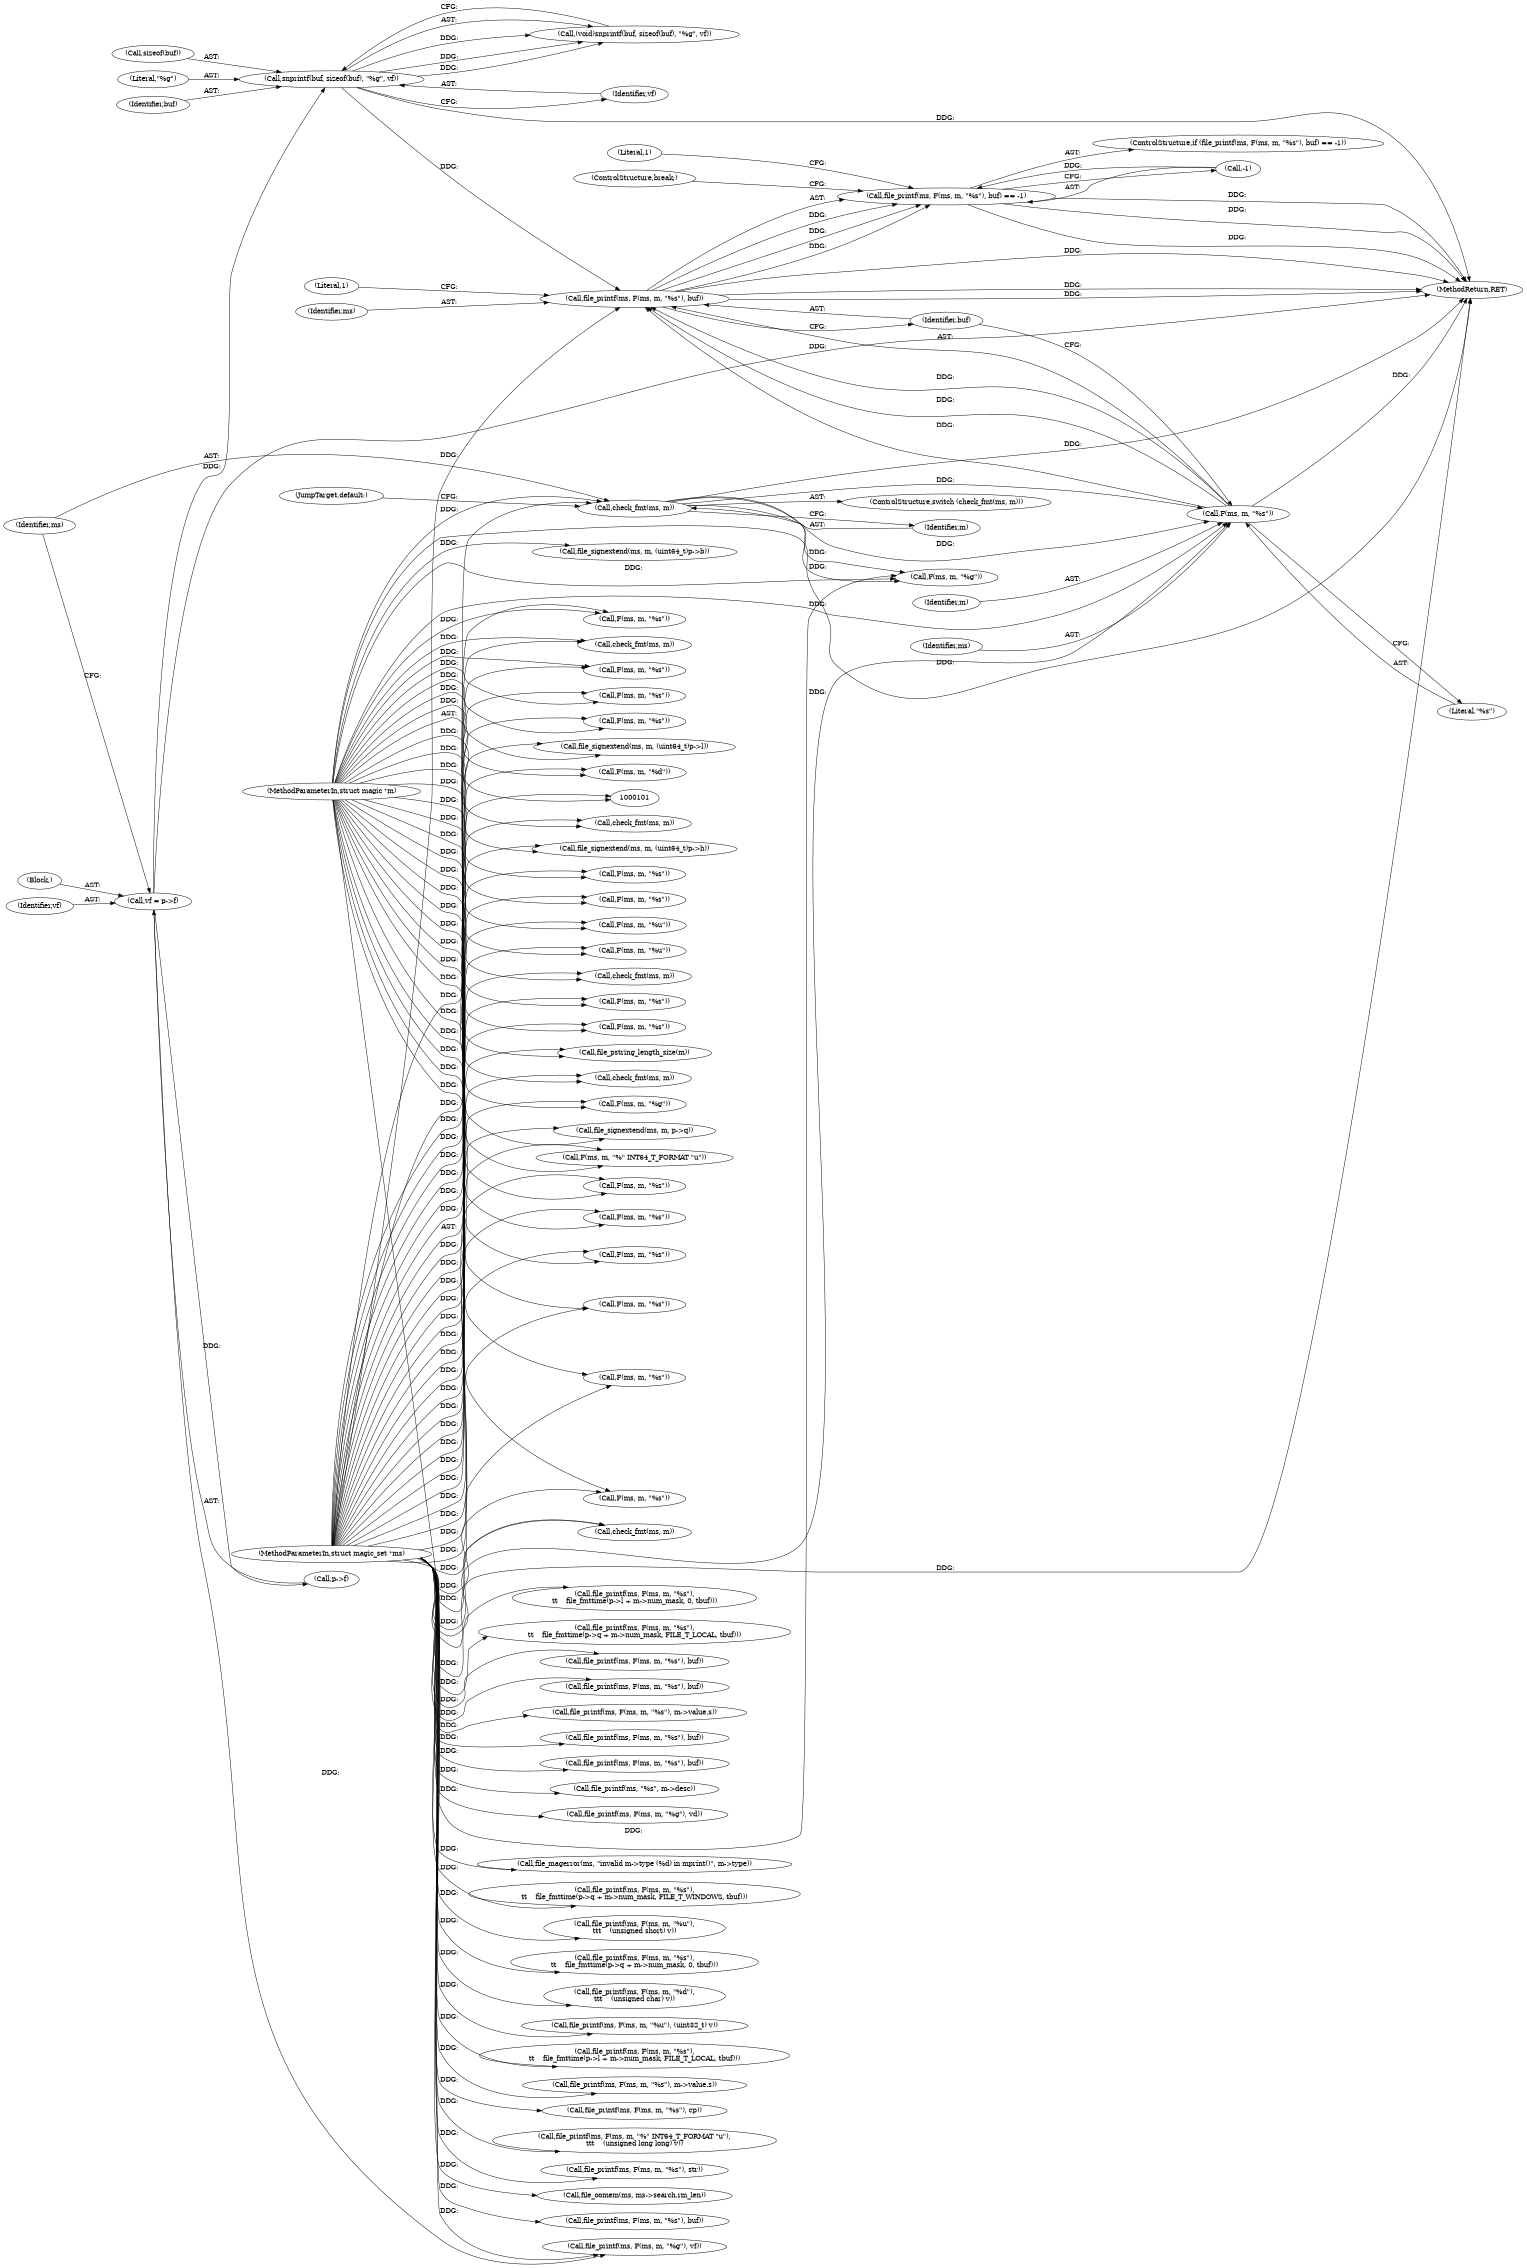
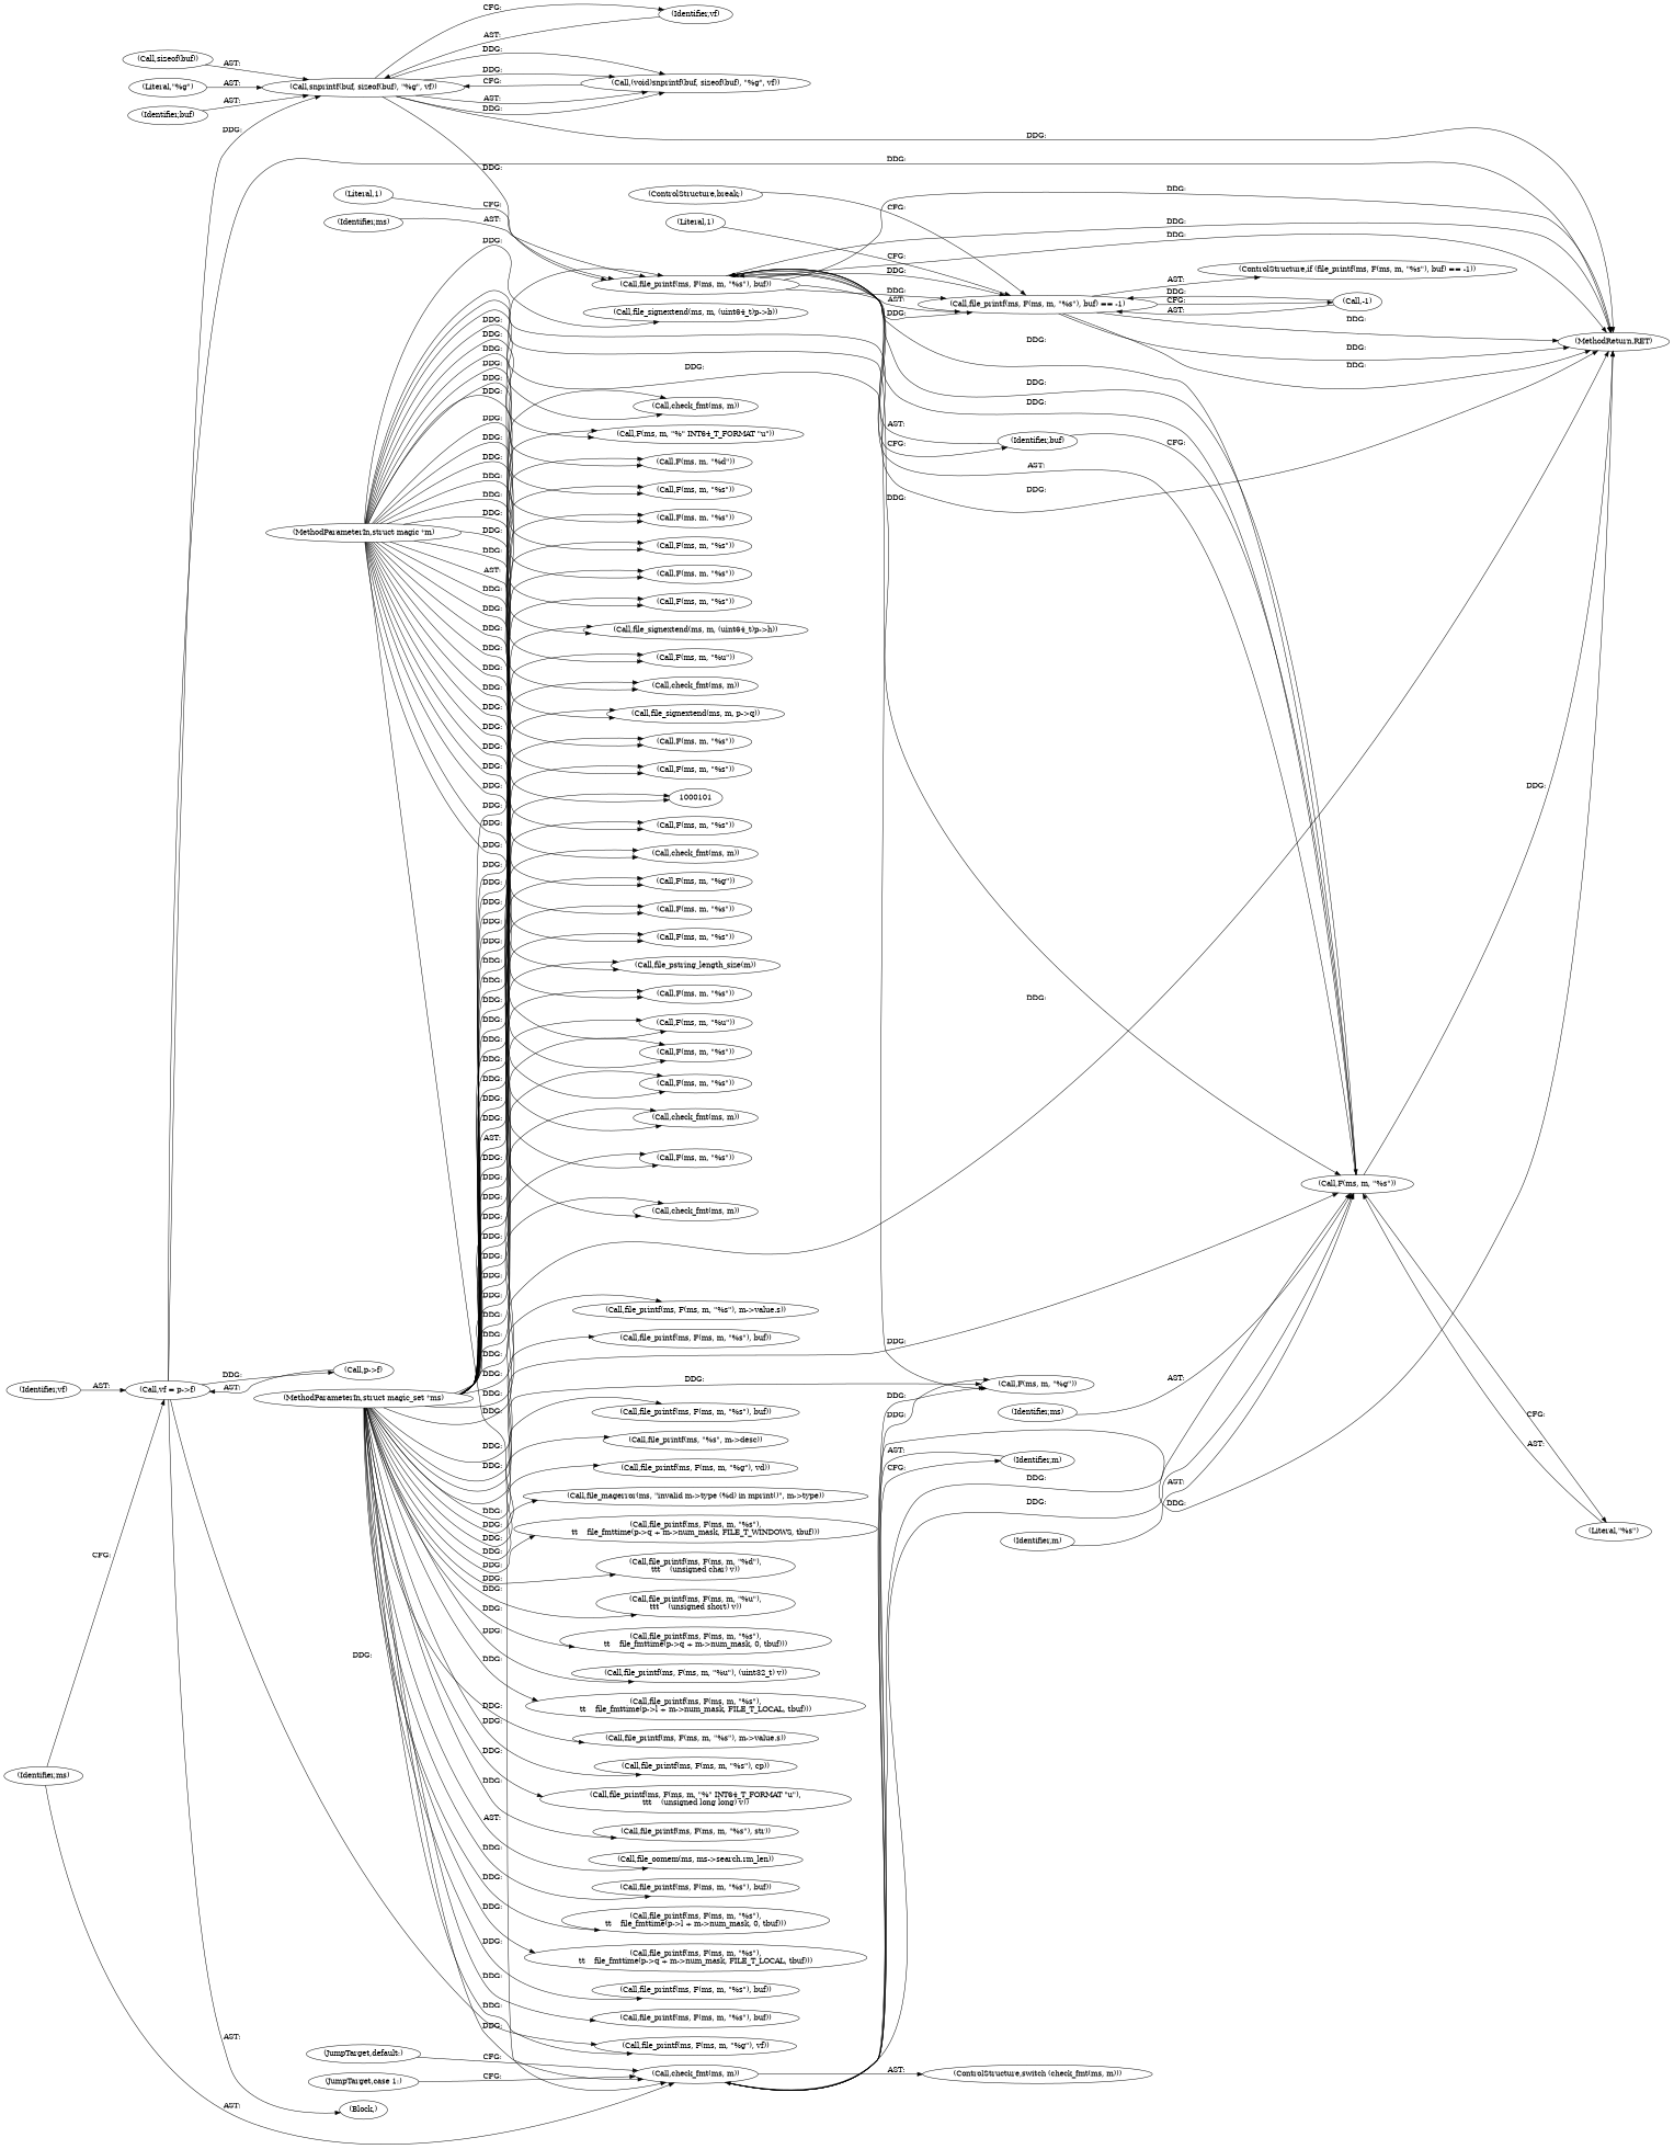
  digraph {
    rankdir=LR
    n1 [label="(Call,file_printf(ms, F(ms, m, \"%s\"), buf))"]
    n2 [label="(Call,file_printf(ms, F(ms, m, \"%s\"), buf) == -1)"]
    n3 [label="(MethodReturn,RET)"]
    n4 [label="(Identifier,buf)"]
    n5 [label="(ControlStructure,if (file_printf(ms, F(ms, m, \"%s\"), buf) == -1))"]
    n6 [label="(Call,-1)"]
    n7 [label="(Call,F(ms, m, \"%s\"))"]
    n8 [label="(Literal,\"%s\")"]
    n9 [label="(Call,check_fmt(ms, m))"]
    n10 [label="(ControlStructure,switch (check_fmt(ms, m)))"]
    n11 [label="(Call,F(ms, m, \"%g\"))"]
    n12 [label="(Identifier,m)"]
    n13 [label="(MethodParameterIn,struct magic_set *ms)"]
    n14 [label="(Call,file_printf(ms, F(ms, m, \"%u\"),\n\t\t\t    (unsigned short) v))"]
    n15 [label="(Call,file_printf(ms, F(ms, m, \"%s\"),\n\t\t    file_fmttime(p->q + m->num_mask, 0, tbuf)))"]
    n16 [label="(Call,F(ms, m, \"%s\"))"]
    n17 [label="(Call,file_printf(ms, F(ms, m, \"%\" INT64_T_FORMAT \"u\"),\n\t\t\t    (unsigned long long) v))"]
    n18 [label="(Call,file_printf(ms, F(ms, m, \"%s\"), str))"]
    n19 [label="(Call,F(ms, m, \"%s\"))"]
    n20 [label="(Call,F(ms, m, \"%s\"))"]
    n21 [label="(Call,check_fmt(ms, m))"]
    n22 [label="(Call,file_oomem(ms, ms->search.rm_len))"]
    n23 [label="(Call,file_printf(ms, F(ms, m, \"%s\"), buf))"]
    n24 [label="(Call,file_printf(ms, F(ms, m, \"%s\"),\n\t\t    file_fmttime(p->l + m->num_mask, 0, tbuf)))"]
    n25 [label="(Call,file_printf(ms, F(ms, m, \"%s\"),\n\t\t    file_fmttime(p->q + m->num_mask, FILE_T_LOCAL, tbuf)))"]
    n26 [label="(Call,F(ms, m, \"%s\"))"]
    n27 [label="(Call,file_printf(ms, F(ms, m, \"%s\"), buf))"]
    n28 [label="(Call,F(ms, m, \"%d\"))"]
    n29 [label="(Call,file_printf(ms, F(ms, m, \"%s\"), buf))"]
    n30 [label="(Call,F(ms, m, \"%s\"))"]
    n31 [label="(Call,file_printf(ms, F(ms, m, \"%s\"), m->value.s))"]
    n32 [label="(Call,F(ms, m, \"%s\"))"]
-   n33 [label="(Call,file_signextend(ms, m, (uint64_t)p->l))"]
    n34 [label="(Call,F(ms, m, \"%u\"))"]
    n35 [label="(Call,check_fmt(ms, m))"]
    n36 [label="(Call,F(ms, m, \"%s\"))"]
    n37 [label="(Call,file_printf(ms, F(ms, m, \"%s\"), buf))"]
    n38 [label="(Call,file_printf(ms, F(ms, m, \"%s\"), buf))"]
    n39 [label="(Call,check_fmt(ms, m))"]
    n40 [label="(Call,file_printf(ms, \"%s\", m->desc))"]
    n41 [label="(Call,file_printf(ms, F(ms, m, \"%g\"), vf))"]
    n42 [label="(Call,F(ms, m, \"%s\"))"]
    n43 [label="(Call,F(ms, m, \"%u\"))"]
    n44 [label="(Call,check_fmt(ms, m))"]
    n45 [label="(Call,file_printf(ms, F(ms, m, \"%s\"), cp))"]
    n46 [label="(Call,F(ms, m, \"%\" INT64_T_FORMAT \"u\"))"]
    n47 [label="(Call,file_printf(ms, F(ms, m, \"%g\"), vd))"]
    n48 [label="(Call,F(ms, m, \"%s\"))"]
    n49 [label="(Call,F(ms, m, \"%s\"))"]
    n50 [label="(Call,F(ms, m, \"%s\"))"]
    n51 [label="(Call,F(ms, m, \"%g\"))"]
    n52 [label="(Call,file_magerror(ms, \"invalid m->type (%d) in mprint()\", m->type))"]
    n53 [label="(Call,F(ms, m, \"%s\"))"]
    n54 [label="(Call,file_printf(ms, F(ms, m, \"%s\"),\n\t\t    file_fmttime(p->q + m->num_mask, FILE_T_WINDOWS, tbuf)))"]
    n55 [label="(Call,F(ms, m, \"%s\"))"]
    n56 [label="(Call,file_printf(ms, F(ms, m, \"%d\"),\n\t\t\t    (unsigned char) v))"]
    n57 [label="(Call,check_fmt(ms, m))"]
    n58 [label="(Call,file_printf(ms, F(ms, m, \"%u\"), (uint32_t) v))"]
    n59 [label="(Call,F(ms, m, \"%s\"))"]
    n60 [label="(Call,file_signextend(ms, m, (uint64_t)p->h))"]
    n61 [label="(Call,file_signextend(ms, m, p->q))"]
    n62 [label="(Call,file_printf(ms, F(ms, m, \"%s\"),\n\t\t    file_fmttime(p->l + m->num_mask, FILE_T_LOCAL, tbuf)))"]
    n63 [label="(Call,file_printf(ms, F(ms, m, \"%s\"), m->value.s))"]
    1000101
    n65 [label="(Call,file_pstring_length_size(m))"]
    n66 [label="(Call,file_signextend(ms, m, (uint64_t)p->b))"]
    n67 [label="(MethodParameterIn,struct magic *m)"]
    n68 [label="(Call,snprintf(buf, sizeof(buf), \"%g\", vf))"]
    n69 [label="(Call,(void)snprintf(buf, sizeof(buf), \"%g\", vf))"]
    n70 [label="(Identifier,vf)"]
    n71 [label="(Call,vf = p->f)"]
    n72 [label="(Block,)"]
    n73 [label="(Call,p->f)"]
    n74 [label="(JumpTarget,default:)"]
    n75 [label="(Identifier,ms)"]
    n76 [label="(Call,sizeof(buf))"]
    n77 [label="(Identifier,vf)"]
    n78 [label="(ControlStructure,break;)"]
    n79 [label="(Identifier,ms)"]
    n80 [label="(Literal,\"%g\")"]
    n81 [label="(Literal,1)"]
    n82 [label="(Literal,1)"]
    n83 [label="(Identifier,m)"]
    n84 [label="(Identifier,ms)"]
    n85 [label="(Identifier,buf)"]
+   n86 [label="(JumpTarget,case 1:)"]
    n1 -> n2 [label="AST: "]
    n1 -> n2 [label="DDG: "]
    n1 -> n2 [label="DDG: "]
    n1 -> n2 [label="DDG: "]
    n1 -> n3 [label="DDG: "]
    n1 -> n3 [label="DDG: "]
    n1 -> n3 [label="DDG: "]
    n1 -> n4 [label="CFG: "]
    n2 -> n3 [label="DDG: "]
    n2 -> n3 [label="DDG: "]
    n2 -> n3 [label="DDG: "]
    n2 -> n5 [label="AST: "]
    n2 -> n6 [label="CFG: "]
    n4 -> n1 [label="AST: "]
    n4 -> n7 [label="CFG: "]
    n6 -> n2 [label="AST: "]
    n6 -> n2 [label="DDG: "]
    n7 -> n1 [label="AST: "]
    n7 -> n1 [label="DDG: "]
    n7 -> n1 [label="DDG: "]
    n7 -> n1 [label="DDG: "]
    n7 -> n3 [label="DDG: "]
    n7 -> n8 [label="CFG: "]
    n8 -> n7 [label="AST: "]
    n9 -> n3 [label="DDG: "]
    n9 -> n7 [label="DDG: "]
    n9 -> n7 [label="DDG: "]
    n9 -> n10 [label="AST: "]
    n9 -> n11 [label="DDG: "]
    n9 -> n11 [label="DDG: "]
    n9 -> n12 [label="CFG: "]
    n12 -> n9 [label="AST: "]
    n13 -> n1 [label="DDG: "]
    n13 -> n3 [label="DDG: "]
    n13 -> n7 [label="DDG: "]
    n13 -> n9 [label="DDG: "]
    n13 -> n11 [label="DDG: "]
    n13 -> n14 [label="DDG: "]
    n13 -> n15 [label="DDG: "]
    n13 -> n16 [label="DDG: "]
    n13 -> n17 [label="DDG: "]
    n13 -> n18 [label="DDG: "]
    n13 -> n19 [label="DDG: "]
    n13 -> n20 [label="DDG: "]
    n13 -> n21 [label="DDG: "]
-   n13 -> n22 [label="DDG: "]
+   n13 -> n22 [label="AST: "]
    n13 -> n23 [label="DDG: "]
    n13 -> n24 [label="DDG: "]
    n13 -> n25 [label="DDG: "]
    n13 -> n26 [label="DDG: "]
    n13 -> n27 [label="DDG: "]
    n13 -> n28 [label="DDG: "]
    n13 -> n29 [label="DDG: "]
    n13 -> n30 [label="DDG: "]
    n13 -> n31 [label="DDG: "]
    n13 -> n32 [label="DDG: "]
-   n13 -> n33 [label="DDG: "]
    n13 -> n34 [label="DDG: "]
    n13 -> n35 [label="DDG: "]
    n13 -> n36 [label="DDG: "]
    n13 -> n37 [label="DDG: "]
    n13 -> n38 [label="DDG: "]
    n13 -> n39 [label="DDG: "]
    n13 -> n40 [label="DDG: "]
    n13 -> n41 [label="DDG: "]
    n13 -> n42 [label="DDG: "]
    n13 -> n43 [label="DDG: "]
    n13 -> n44 [label="DDG: "]
    n13 -> n45 [label="DDG: "]
    n13 -> n46 [label="DDG: "]
    n13 -> n47 [label="DDG: "]
    n13 -> n48 [label="DDG: "]
    n13 -> n49 [label="DDG: "]
    n13 -> n50 [label="DDG: "]
    n13 -> n51 [label="DDG: "]
    n13 -> n52 [label="DDG: "]
    n13 -> n53 [label="DDG: "]
    n13 -> n54 [label="DDG: "]
    n13 -> n55 [label="DDG: "]
    n13 -> n56 [label="DDG: "]
    n13 -> n57 [label="DDG: "]
    n13 -> n58 [label="DDG: "]
    n13 -> n59 [label="DDG: "]
    n13 -> n60 [label="DDG: "]
    n13 -> n61 [label="DDG: "]
    n13 -> n62 [label="DDG: "]
    n13 -> n63 [label="DDG: "]
    n13 -> 1000101 [label="AST: "]
    n13 -> n65 [label="DDG: "]
    n67 -> n3 [label="DDG: "]
    n67 -> n7 [label="DDG: "]
    n67 -> n9 [label="DDG: "]
    n67 -> n11 [label="DDG: "]
    n67 -> n16 [label="DDG: "]
    n67 -> n19 [label="DDG: "]
    n67 -> n20 [label="DDG: "]
    n67 -> n21 [label="DDG: "]
    n67 -> n26 [label="DDG: "]
    n67 -> n28 [label="DDG: "]
    n67 -> n30 [label="DDG: "]
    n67 -> n32 [label="DDG: "]
-   n67 -> n33 [label="DDG: "]
    n67 -> n34 [label="DDG: "]
    n67 -> n35 [label="DDG: "]
    n67 -> n36 [label="DDG: "]
    n67 -> n39 [label="DDG: "]
    n67 -> n42 [label="DDG: "]
    n67 -> n43 [label="DDG: "]
    n67 -> n44 [label="DDG: "]
    n67 -> n46 [label="DDG: "]
    n67 -> n48 [label="DDG: "]
    n67 -> n49 [label="DDG: "]
    n67 -> n50 [label="DDG: "]
    n67 -> n51 [label="DDG: "]
    n67 -> n53 [label="DDG: "]
    n67 -> n55 [label="DDG: "]
    n67 -> n57 [label="DDG: "]
    n67 -> n59 [label="DDG: "]
    n67 -> n60 [label="DDG: "]
    n67 -> n61 [label="DDG: "]
    n67 -> 1000101 [label="AST: "]
    n67 -> n65 [label="DDG: "]
    n67 -> n66 [label="DDG: "]
    n68 -> n1 [label="DDG: "]
    n68 -> n3 [label="DDG: "]
    n68 -> n69 [label="AST: "]
    n68 -> n69 [label="DDG: "]
    n68 -> n69 [label="DDG: "]
    n68 -> n69 [label="DDG: "]
    n68 -> n70 [label="CFG: "]
    n69 -> n68 [label="CFG: "]
    n70 -> n68 [label="AST: "]
    n71 -> n3 [label="DDG: "]
    n71 -> n41 [label="DDG: "]
    n71 -> n68 [label="DDG: "]
-   n72 -> n71 [label="AST: "]
+   n71 -> n72 [label="AST: "]
    n71 -> n73 [label="DDG: "]
    n73 -> n71 [label="AST: "]
    n74 -> n9 [label="CFG: "]
    n75 -> n9 [label="AST: "]
    n75 -> n71 [label="CFG: "]
    n76 -> n68 [label="AST: "]
    n77 -> n71 [label="AST: "]
    n78 -> n2 [label="CFG: "]
    n79 -> n7 [label="AST: "]
    n80 -> n68 [label="AST: "]
    n81 -> n2 [label="CFG: "]
    n82 -> n1 [label="CFG: "]
    n83 -> n7 [label="AST: "]
    n84 -> n1 [label="AST: "]
    n85 -> n68 [label="AST: "]
+   n86 -> n9 [label="CFG: "]
  }
